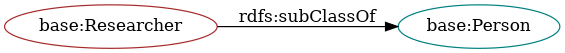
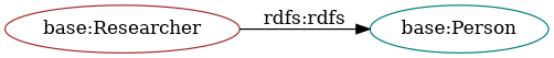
  digraph {
    rankdir=LR
    "base:Researcher" [color=brown]
    "base:Person" [color=teal]
-   "base:Researcher" -> "base:Person" [label="rdfs:subClassOf"]
+   "base:Researcher" -> "base:Person" [label="rdfs:rdfs"]
  }
